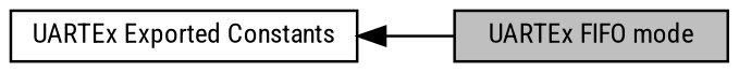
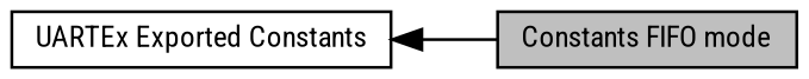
  digraph {
    rankdir=LR
    fontname="Roboto Condensed"
    node [color=black fontname="Roboto Condensed" fontsize=10 shape=box style=filled]
    n1 [fillcolor=white height=0.2 label="UARTEx Exported Constants" width=0.4]
-   n2 [fillcolor=grey75 fontcolor=black height=0.2 label="UARTEx FIFO mode" width=0.4]
+   n2 [fillcolor=grey75 fontcolor=black height=0.2 label="Constants FIFO mode" width=0.4]
    n1 -> n2 [dir=back fontname="Roboto Condensed" fontsize=10 labelfontname=Helvetica labelfontsize=10 shape=plaintext style=solid]
  }
